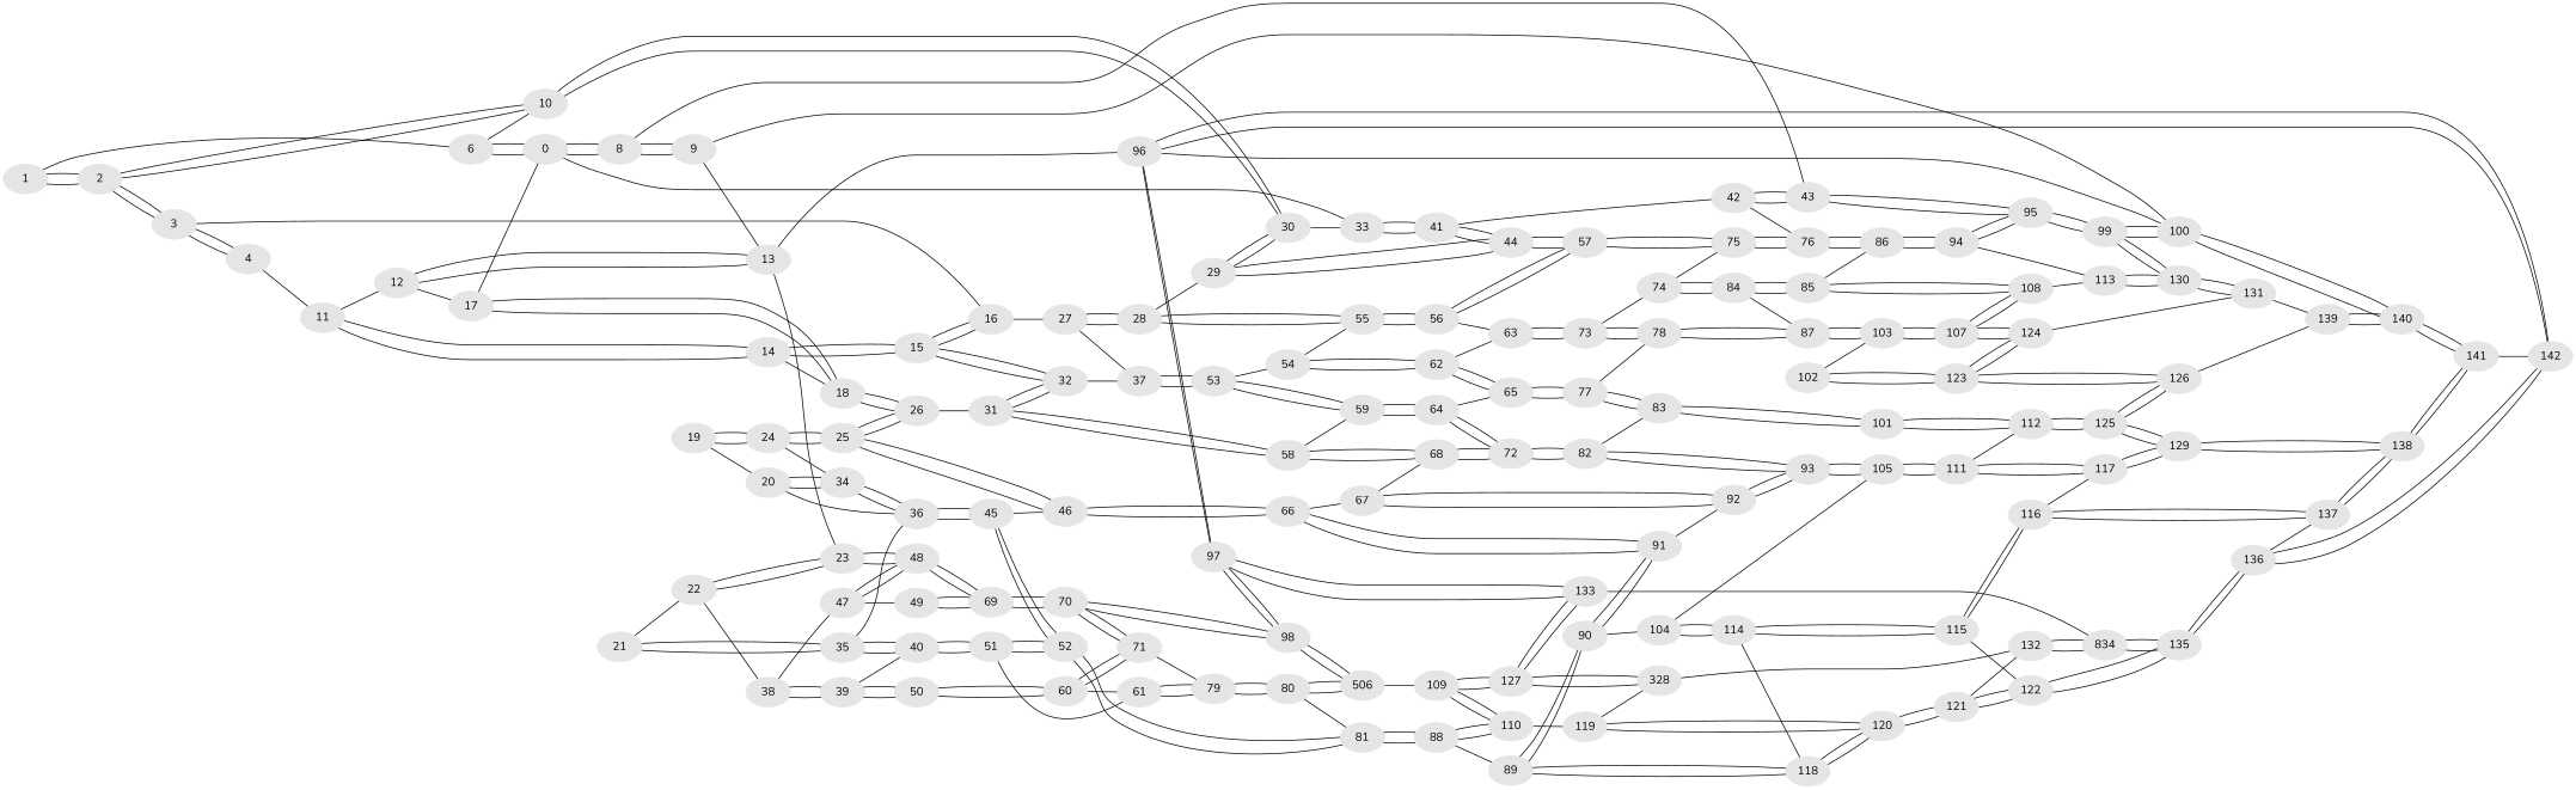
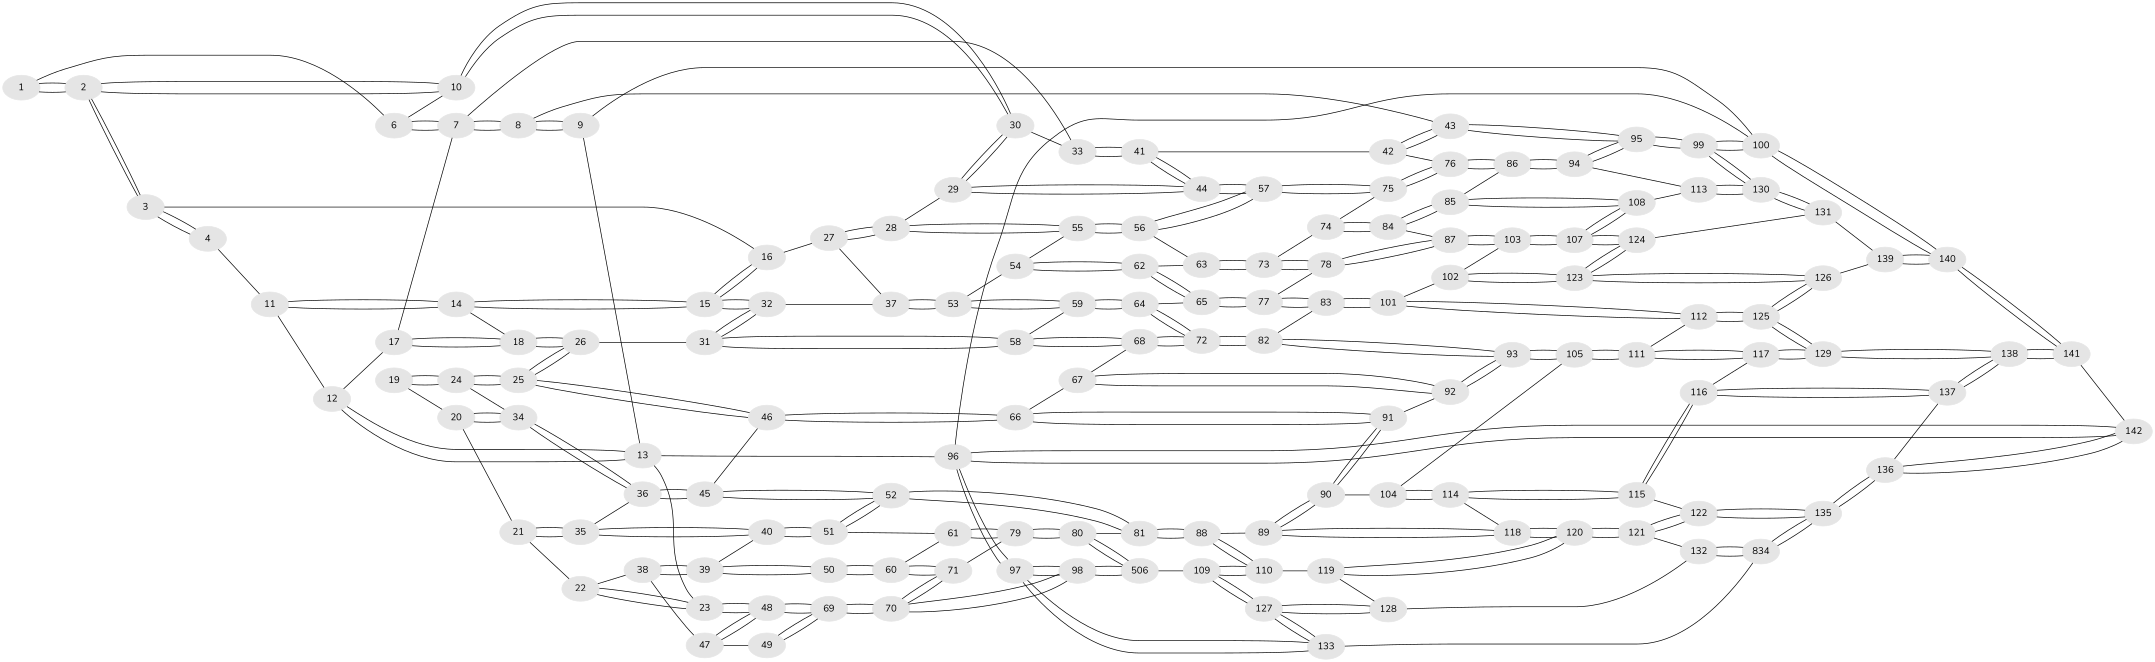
  graph {
    fontname=Nunito
    rankdir=LR
    node [color=gray90 fontname=Nunito style=filled]
    edge [fontname=Nunito]
    1
    2
    6
    3
    10
-   7 [label=0]
+   7
    4
    16
    30
    11
    27
    12
    14
    9
    13
    100
    8
    33
    43
    41
    95
    23
    96
    140
    17
    15
    18
    48
    97
    142
    32
    26
    37
    28
    19
    20
    24
    31
    21
    34
    25
    22
    35
    36
    38
    40
    39
    47
    69
    46
    66
    58
    29
    55
    53
    44
    56
    57
    59
    68
    42
    45
    51
    52
    54
    50
    49
    60
    61
    76
    86
    99
    75
    81
    67
    91
    70
    71
    79
    88
    62
    64
    63
    65
    73
    72
    80
    77
    74
    78
    82
    83
    92
    93
    98
    n96 [label=506]
    84
    87
    85
    94
    101
    103
    109
    89
    110
    105
    102
    112
    108
    113
    107
    90
    118
    119
    104
    120
    114
    111
    130
    133
    n121 [label=834]
    131
    141
    123
    125
    124
    126
    115
    117
    127
-   128 [label=328]
+   128
    129
    116
    122
    137
    135
    138
    121
    132
    136
    139
    1 -- 2
    1 -- 2
    1 -- 6
    2 -- 3
    2 -- 3
    2 -- 10
    2 -- 10
    6 -- 10
    6 -- 7
    6 -- 7
    3 -- 4
    3 -- 4
    3 -- 16
    10 -- 30
    10 -- 30
    7 -- 8
    7 -- 8
    7 -- 33
    4 -- 11
    16 -- 27
    30 -- 33
    11 -- 12
    11 -- 14
    11 -- 14
    27 -- 37
    27 -- 28
    27 -- 28
    12 -- 13
    12 -- 13
    12 -- 17
    14 -- 15
    14 -- 15
    14 -- 18
    9 -- 13
    9 -- 100
    13 -- 23
    13 -- 96
    100 -- 140
    100 -- 140
    8 -- 9
    8 -- 9
    8 -- 43
    33 -- 41
    33 -- 41
    43 -- 95
    43 -- 95
    41 -- 44
    41 -- 44
    41 -- 42
    95 -- 99
    95 -- 99
    23 -- 48
    23 -- 48
    96 -- 100
    96 -- 97
    96 -- 97
    96 -- 142
    96 -- 142
    140 -- 141
    140 -- 141
    17 -- 7
    17 -- 18
    17 -- 18
    15 -- 16
    15 -- 16
    15 -- 32
    15 -- 32
    18 -- 26
    18 -- 26
    48 -- 69
    48 -- 69
    97 -- 98
    97 -- 98
    97 -- 133
    97 -- 133
    32 -- 37
    26 -- 31
    37 -- 53
    37 -- 53
    28 -- 29
    28 -- 55
    28 -- 55
    19 -- 20
    19 -- 24
    19 -- 24
-   20 -- 36
+   20 -- 21
    20 -- 34
    20 -- 34
    24 -- 34
    24 -- 25
    24 -- 25
    31 -- 32
    31 -- 32
    31 -- 58
    31 -- 58
    21 -- 22
    21 -- 35
    21 -- 35
    34 -- 36
    34 -- 36
    25 -- 26
    25 -- 26
    25 -- 46
    25 -- 46
    22 -- 23
    22 -- 23
    22 -- 38
    35 -- 36
    35 -- 40
    35 -- 40
    36 -- 45
    36 -- 45
    38 -- 39
    38 -- 39
    38 -- 47
    40 -- 51
    40 -- 51
    39 -- 40
    39 -- 50
    39 -- 50
    47 -- 48
    47 -- 48
    47 -- 49
    69 -- 70
    69 -- 70
    46 -- 66
    46 -- 66
    66 -- 67
    66 -- 91
    66 -- 91
    58 -- 59
    58 -- 68
    58 -- 68
    29 -- 30
    29 -- 30
    29 -- 44
    29 -- 44
    55 -- 56
    55 -- 56
    53 -- 59
    53 -- 59
    53 -- 54
    44 -- 57
    44 -- 57
    56 -- 57
    56 -- 57
    56 -- 63
    57 -- 75
    57 -- 75
    59 -- 64
    59 -- 64
    68 -- 72
    68 -- 72
    42 -- 43
    42 -- 43
    42 -- 76
    45 -- 46
    45 -- 52
    45 -- 52
    51 -- 52
    51 -- 52
    51 -- 61
    52 -- 81
    52 -- 81
    54 -- 55
    54 -- 62
    54 -- 62
    50 -- 60
    50 -- 60
    49 -- 69
    49 -- 69
    60 -- 61
    60 -- 71
    60 -- 71
    61 -- 79
    61 -- 79
    76 -- 86
    76 -- 86
    86 -- 94
    86 -- 94
    99 -- 100
    99 -- 100
    99 -- 130
    99 -- 130
    75 -- 76
    75 -- 76
    81 -- 88
    81 -- 88
    67 -- 68
    67 -- 92
    67 -- 92
    91 -- 92
    70 -- 71
    70 -- 71
    70 -- 98
    70 -- 98
    71 -- 79
    79 -- 80
    79 -- 80
    88 -- 89
    88 -- 110
    88 -- 110
    62 -- 63
    62 -- 65
    62 -- 65
    64 -- 65
    64 -- 72
    64 -- 72
    63 -- 73
    63 -- 73
    65 -- 77
    65 -- 77
    73 -- 74
    73 -- 78
    73 -- 78
    72 -- 82
    72 -- 82
    80 -- 81
    80 -- n96
    80 -- n96
    77 -- 78
    77 -- 83
    77 -- 83
    74 -- 75
    74 -- 84
    74 -- 84
    78 -- 87
    78 -- 87
    82 -- 83
    82 -- 93
    82 -- 93
    83 -- 101
    83 -- 101
    92 -- 93
    92 -- 93
    93 -- 105
    93 -- 105
    98 -- n96
    98 -- n96
    n96 -- 109
    84 -- 87
    84 -- 85
    84 -- 85
    87 -- 103
    87 -- 103
    85 -- 86
    85 -- 108
    85 -- 108
    94 -- 95
    94 -- 95
    94 -- 113
+   101 -- 102
    101 -- 112
    101 -- 112
    103 -- 107
    103 -- 107
    109 -- 110
    109 -- 110
    109 -- 127
    109 -- 127
    89 -- 90
    89 -- 90
    89 -- 118
    89 -- 118
    110 -- 119
    105 -- 111
    105 -- 111
    102 -- 103
    102 -- 123
    102 -- 123
    112 -- 125
    112 -- 125
    108 -- 113
    113 -- 130
    113 -- 130
    107 -- 108
    107 -- 108
    107 -- 124
    107 -- 124
    90 -- 91
    90 -- 91
    90 -- 104
    118 -- 120
    118 -- 120
    119 -- 120
    119 -- 120
    119 -- 128
    104 -- 105
    104 -- 114
    104 -- 114
    120 -- 121
    120 -- 121
    114 -- 118
    114 -- 115
    114 -- 115
    111 -- 112
    111 -- 117
    111 -- 117
    130 -- 131
    130 -- 131
    133 -- n121
    n121 -- 135
    n121 -- 135
    131 -- 139
    141 -- 142
    123 -- 124
    123 -- 124
    123 -- 126
    123 -- 126
    125 -- 126
    125 -- 126
    125 -- 129
    125 -- 129
    124 -- 131
    126 -- 139
    115 -- 116
    115 -- 116
    115 -- 122
    117 -- 129
    117 -- 129
    127 -- 133
    127 -- 133
    127 -- 128
    127 -- 128
    128 -- 132
    129 -- 138
    129 -- 138
    116 -- 117
    116 -- 137
    116 -- 137
    122 -- 135
    122 -- 135
    137 -- 138
    137 -- 138
    135 -- 136
    135 -- 136
    138 -- 141
    138 -- 141
    121 -- 122
    121 -- 122
    121 -- 132
    132 -- n121
    132 -- n121
    136 -- 142
    136 -- 142
    136 -- 137
    139 -- 140
    139 -- 140
  }
